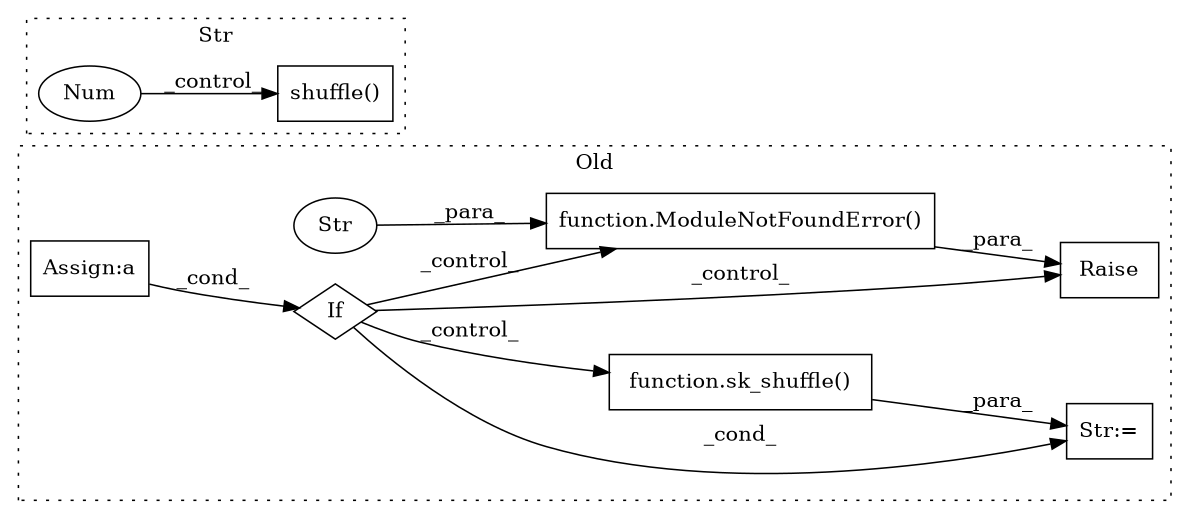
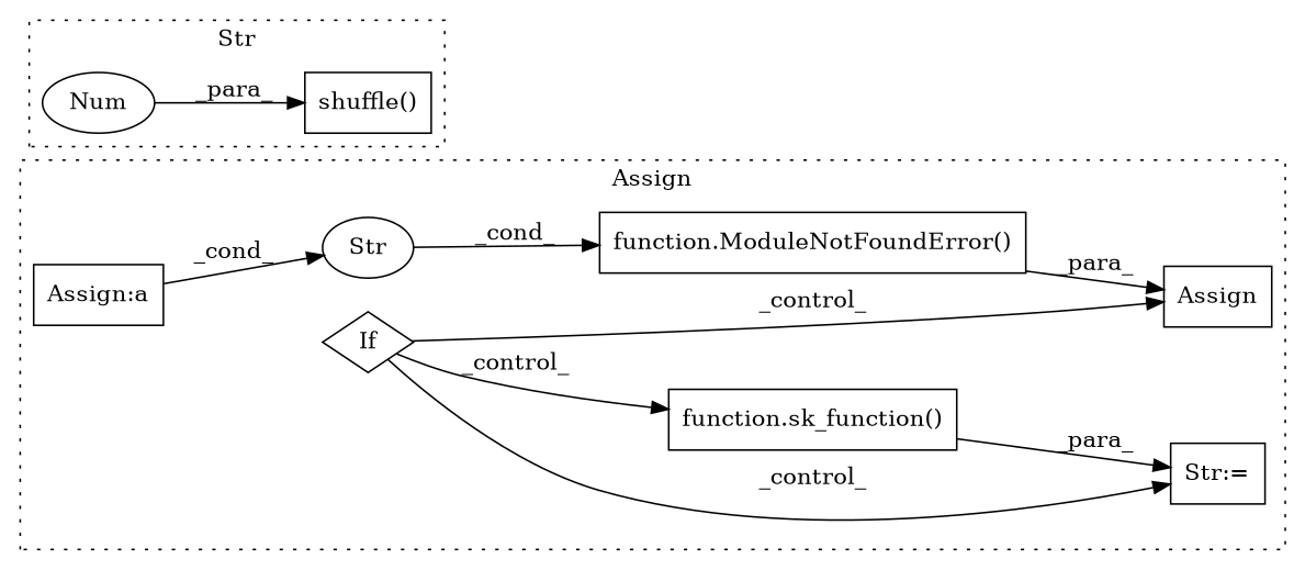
  digraph {
    rankdir=LR
    node [a=75 l=3 shape=box]
-   n1 [a=91 l=6 label=Raise s=2501]
+   n1 [a=91 l=6 label=Assign s=2501]
    n2 [a=96 label=If s=2462 shape=diamond]
    n3 [a=61 l=22 label="Assign:a" s=2465]
-   n4 [l="11,20" label="function.sk_shuffle()" s="2731,2746"]
+   n4 [l="11,20" label="function.sk_function()" s="2731,2746"]
    n5 [l="57,14" label="function.ModuleNotFoundError()" s="2507,2648"]
    n6 [a=66 l=84 label=Str s=2564 shape=ellipse]
    n7 [a=68 label="Str:=" s=2728]
    n8 [l="15,1" label="shuffle()" s="2210,2229"]
    n9 [a=76 l=4 label=Num s=2225 shape=ellipse]
    subgraph cluster_1 {
-     label=Old
+     label=Assign
      style=dotted
      n1
      n2
      n3
      n4
      n5
      n6
      n7
    }
    subgraph cluster_2 {
      label=Str
      style=dotted
      n8
      n9
    }
    n2 -> n1 [label=_control_]
    n2 -> n4 [label=_control_]
-   n2 -> n5 [label=_control_]
-   n2 -> n7 [label=_cond_]
-   n3 -> n2 [label=_cond_]
+   n2 -> n7 [label=_control_]
+   n3 -> n6 [label=_cond_]
    n4 -> n7 [label=_para_]
    n5 -> n1 [label=_para_]
-   n6 -> n5 [label=_para_]
-   n9 -> n8 [label=_control_]
+   n6 -> n5 [label=_cond_]
+   n9 -> n8 [label=_para_]
  }
